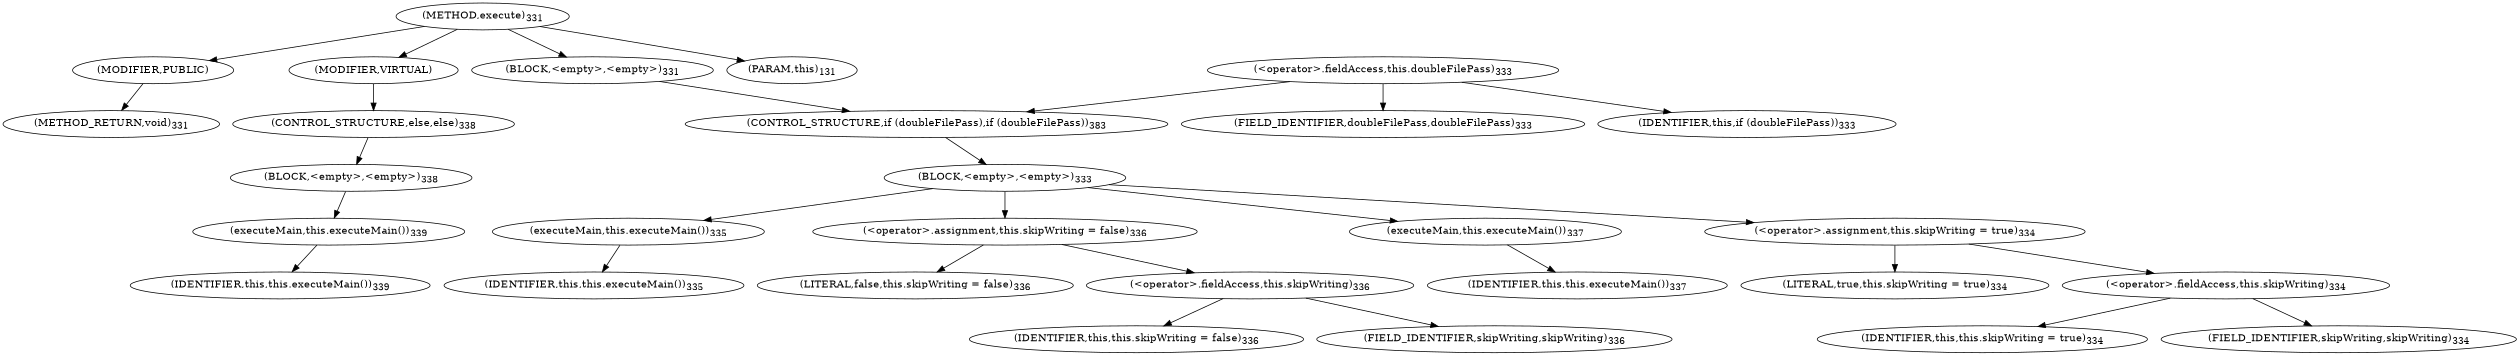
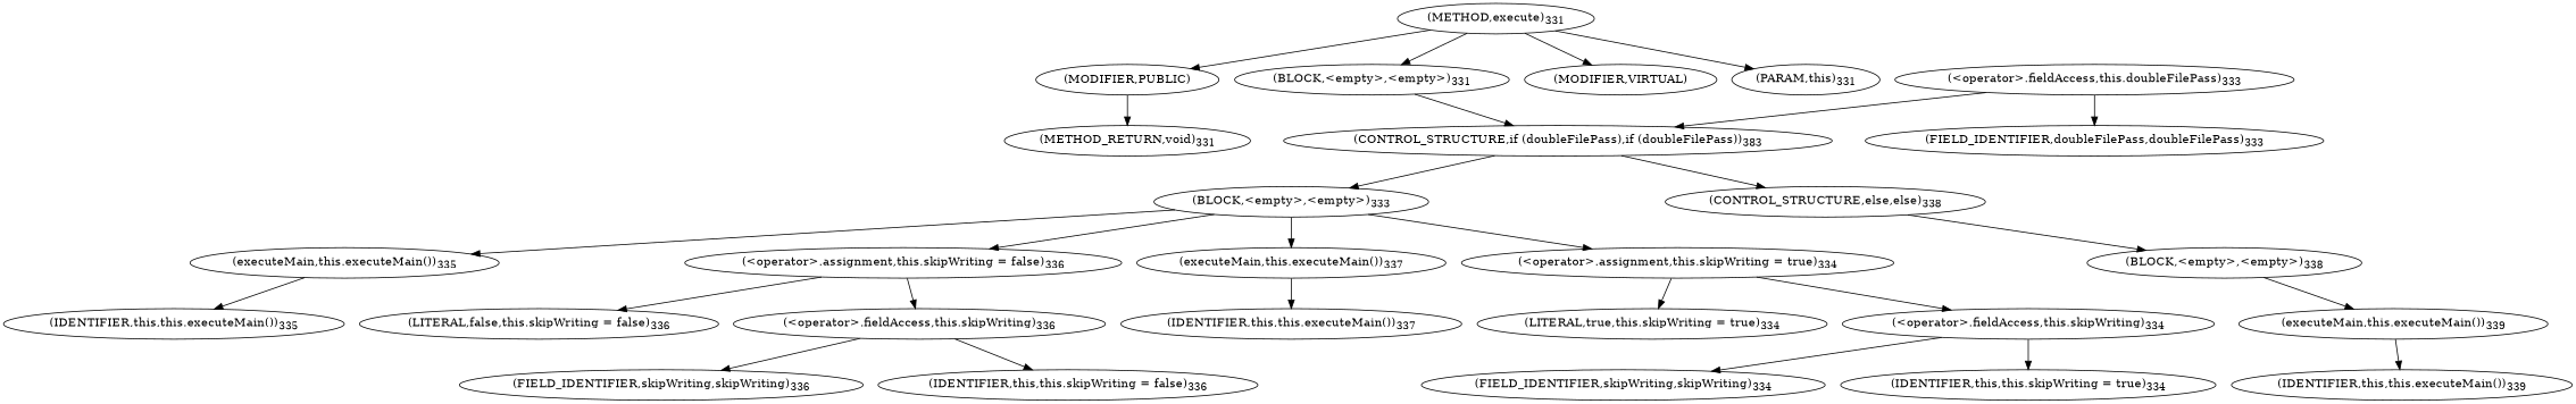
  digraph {
    n1 [label=<(METHOD,execute)<SUB>331</SUB>>]
-   n2 [label=<(PARAM,this)<SUB>131</SUB>>]
+   n2 [label=<(PARAM,this)<SUB>331</SUB>>]
    n3 [label=<(BLOCK,&lt;empty&gt;,&lt;empty&gt;)<SUB>331</SUB>>]
    n4 [label=<(MODIFIER,PUBLIC)>]
    n5 [label=<(MODIFIER,VIRTUAL)>]
    n6 [label=<(CONTROL_STRUCTURE,if (doubleFilePass),if (doubleFilePass))<SUB>383</SUB>>]
    n7 [label=<(METHOD_RETURN,void)<SUB>331</SUB>>]
    n8 [label=<(BLOCK,&lt;empty&gt;,&lt;empty&gt;)<SUB>333</SUB>>]
    n9 [label=<(CONTROL_STRUCTURE,else,else)<SUB>338</SUB>>]
    n10 [label=<(&lt;operator&gt;.fieldAccess,this.doubleFilePass)<SUB>333</SUB>>]
-   n11 [label=<(IDENTIFIER,this,if (doubleFilePass))<SUB>333</SUB>>]
    n12 [label=<(FIELD_IDENTIFIER,doubleFilePass,doubleFilePass)<SUB>333</SUB>>]
    n13 [label=<(&lt;operator&gt;.assignment,this.skipWriting = true)<SUB>334</SUB>>]
    n14 [label=<(executeMain,this.executeMain())<SUB>335</SUB>>]
    n15 [label=<(&lt;operator&gt;.assignment,this.skipWriting = false)<SUB>336</SUB>>]
    n16 [label=<(executeMain,this.executeMain())<SUB>337</SUB>>]
    n17 [label=<(BLOCK,&lt;empty&gt;,&lt;empty&gt;)<SUB>338</SUB>>]
    n18 [label=<(&lt;operator&gt;.fieldAccess,this.skipWriting)<SUB>334</SUB>>]
    n19 [label=<(LITERAL,true,this.skipWriting = true)<SUB>334</SUB>>]
    n20 [label=<(IDENTIFIER,this,this.executeMain())<SUB>335</SUB>>]
    n21 [label=<(&lt;operator&gt;.fieldAccess,this.skipWriting)<SUB>336</SUB>>]
    n22 [label=<(LITERAL,false,this.skipWriting = false)<SUB>336</SUB>>]
    n23 [label=<(IDENTIFIER,this,this.executeMain())<SUB>337</SUB>>]
    n24 [label=<(IDENTIFIER,this,this.skipWriting = true)<SUB>334</SUB>>]
    n25 [label=<(FIELD_IDENTIFIER,skipWriting,skipWriting)<SUB>334</SUB>>]
    n26 [label=<(IDENTIFIER,this,this.skipWriting = false)<SUB>336</SUB>>]
    n27 [label=<(FIELD_IDENTIFIER,skipWriting,skipWriting)<SUB>336</SUB>>]
    n28 [label=<(executeMain,this.executeMain())<SUB>339</SUB>>]
    n29 [label=<(IDENTIFIER,this,this.executeMain())<SUB>339</SUB>>]
    n1 -> n2
    n1 -> n3
    n1 -> n4
    n1 -> n5
    n3 -> n6
    n4 -> n7
    n6 -> n8
-   n5 -> n9
+   n6 -> n9
    n8 -> n13
    n8 -> n14
    n8 -> n15
    n8 -> n16
    n9 -> n17
    n10 -> n6
-   n10 -> n11
    n10 -> n12
    n13 -> n18
    n13 -> n19
    n14 -> n20
    n15 -> n21
    n15 -> n22
    n16 -> n23
    n17 -> n28
    n18 -> n24
    n18 -> n25
    n21 -> n26
    n21 -> n27
    n28 -> n29
  }
